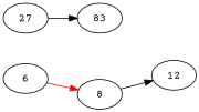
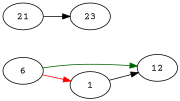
  strict digraph {
    fontname="Courier Prime"
    rankdir=LR
    node [fontname="Courier Prime"]
    edge [fontname="Courier Prime"]
    n1 [entry=true label=6]
    12
-   8
-   21 [label=27]
-   23 [label=83]
+   8 [label=1]
+   21
+   23
+   n1 -> 12 [color=darkgreen cond=true]
    n1 -> 8 [color=red cond=false]
    8 -> 12
    21 -> 23
  }
